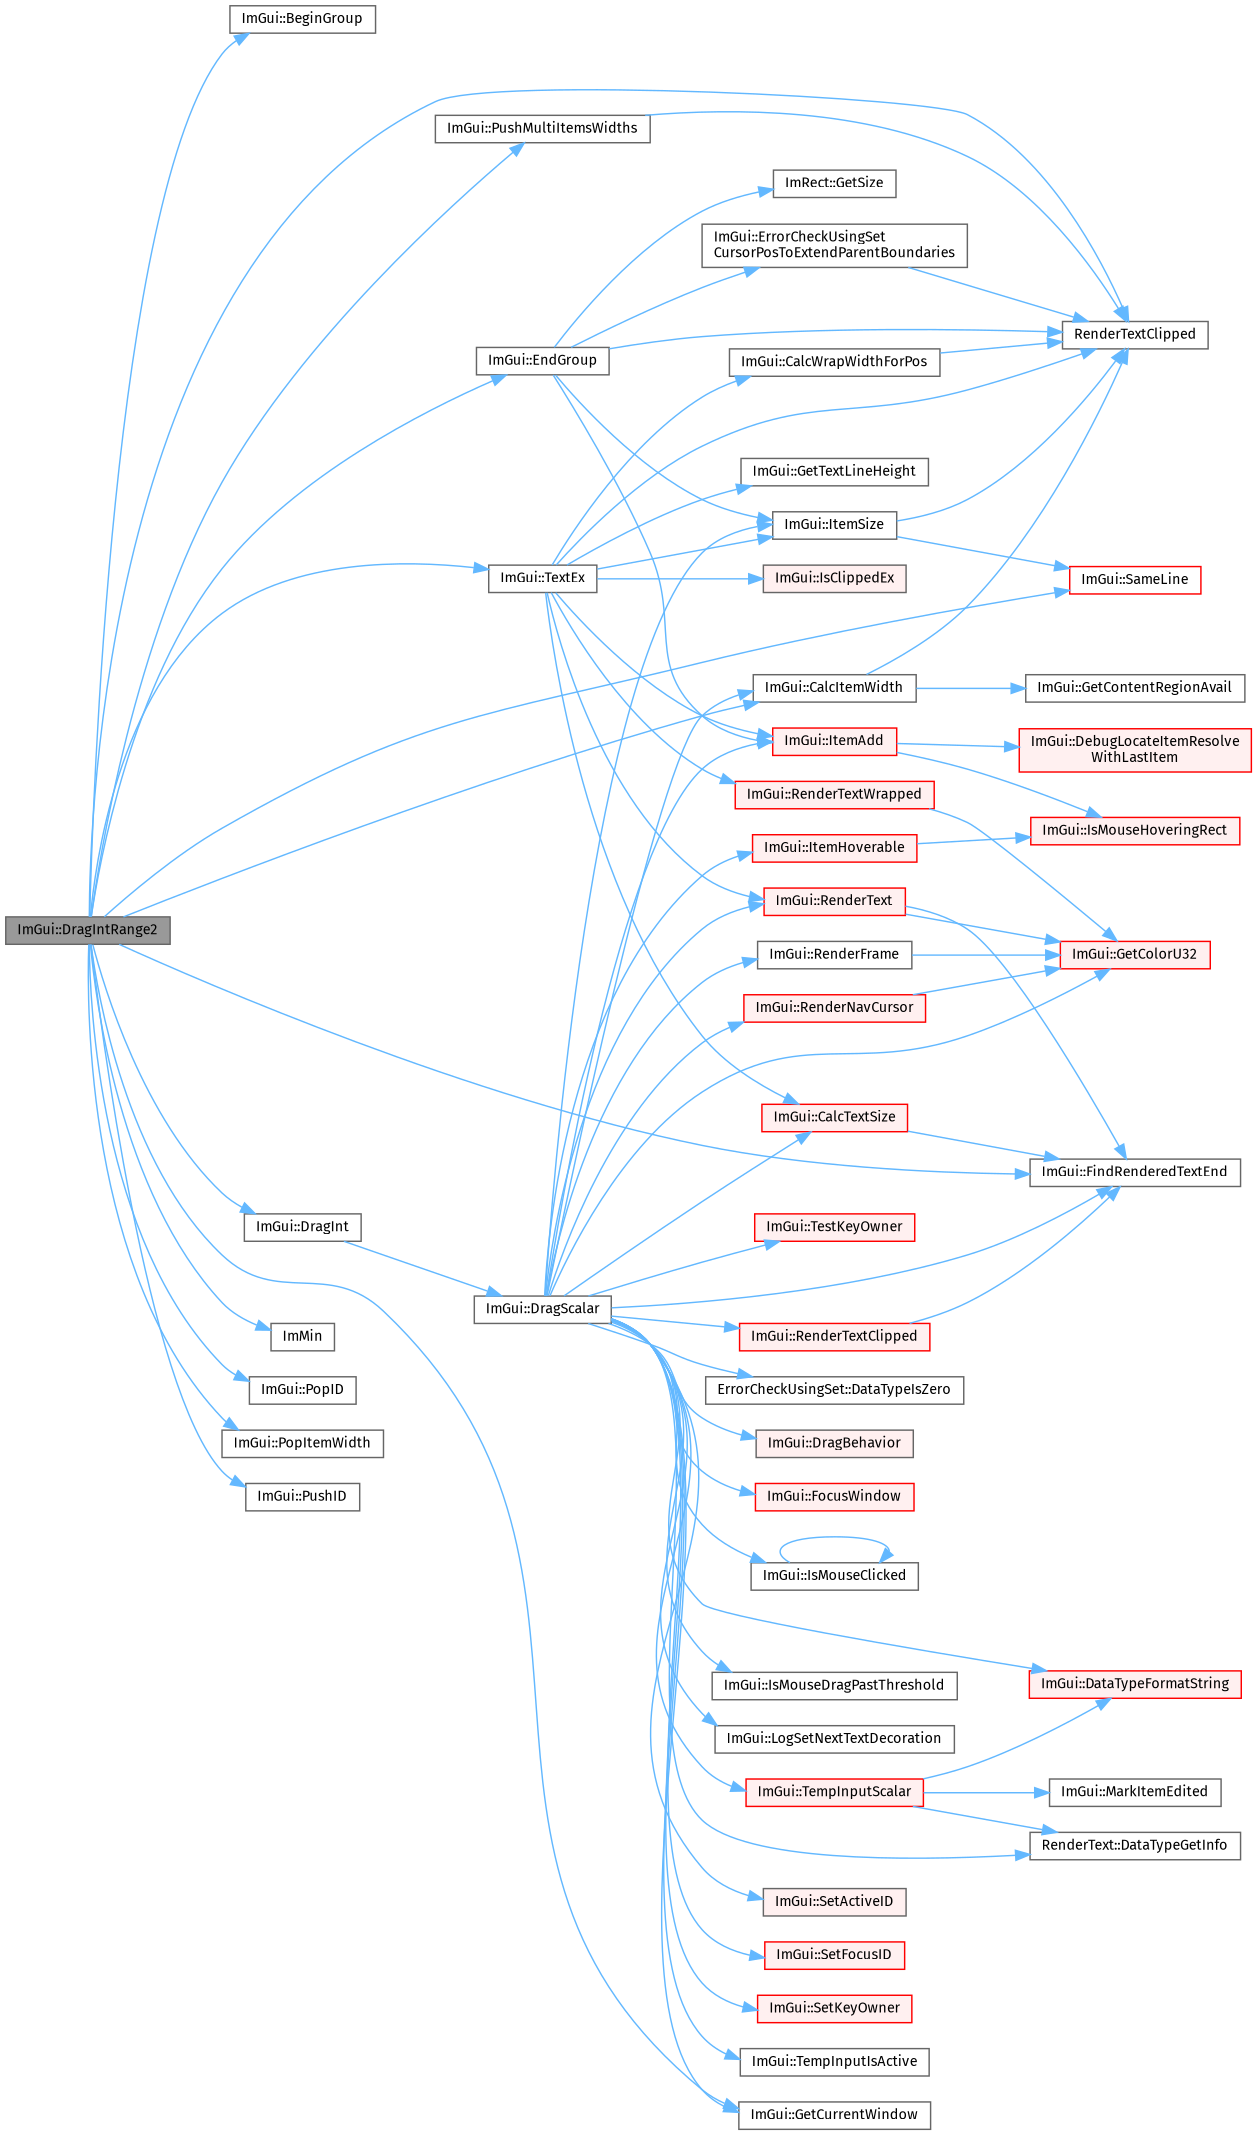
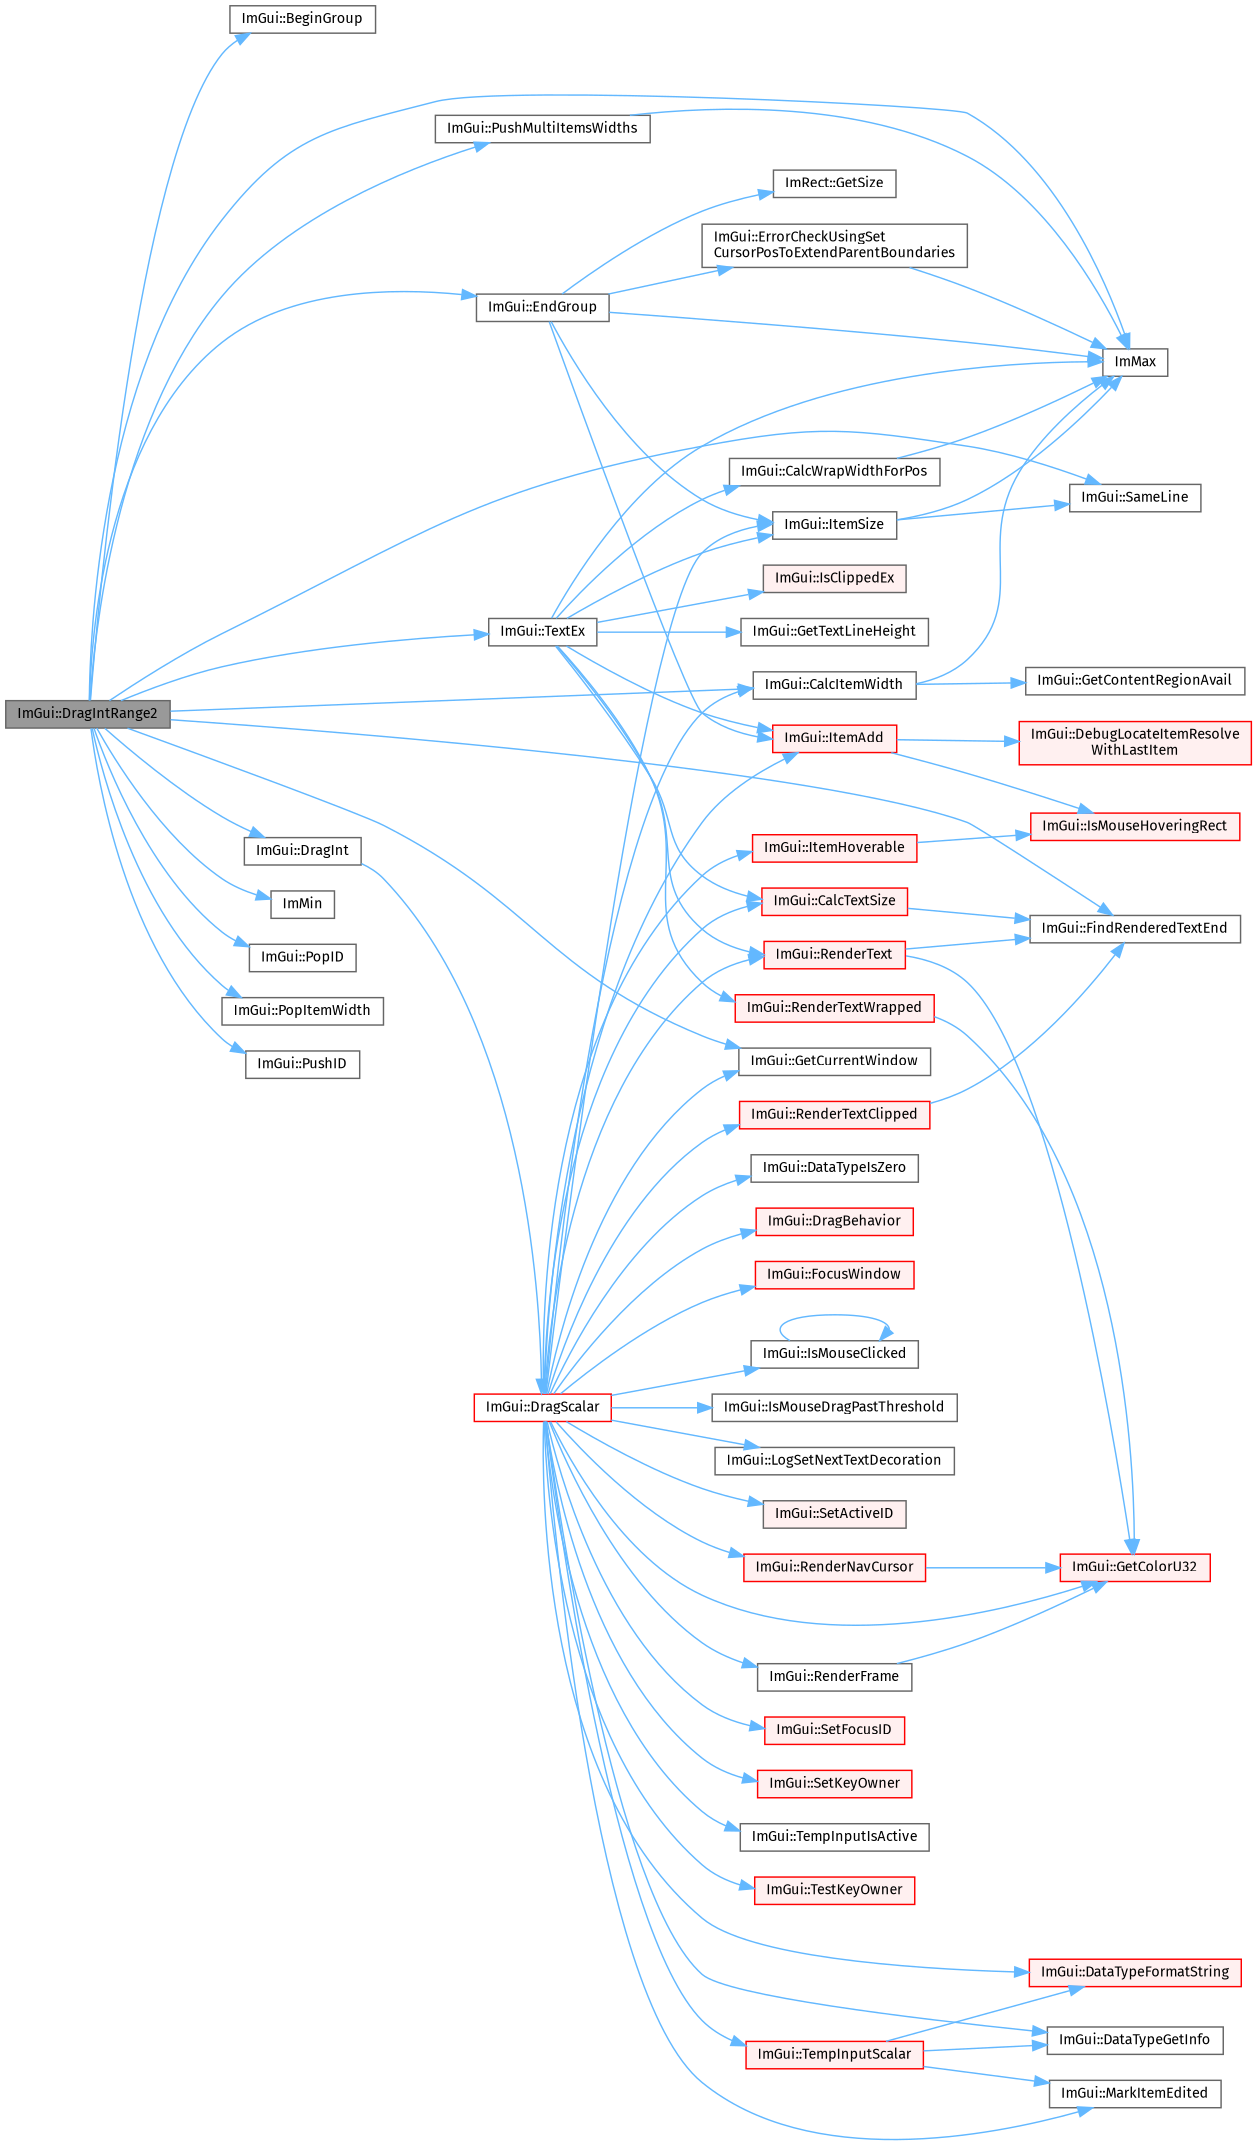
  digraph {
    fontname="Fira Sans"
    rankdir=LR
    node [color=grey40 fillcolor=white fontname="Fira Sans" fontsize=10 shape=box style=filled]
    edge [color=steelblue1 fontname="Fira Sans" fontsize=10 labelfontname=Helvetica labelfontsize=10 style=solid]
    n1 [color=gray40 fillcolor=grey60 fontcolor=black height=0.2 label="ImGui::DragIntRange2" width=0.4]
    n2 [height=0.2 label="ImGui::BeginGroup" width=0.4]
    n3 [height=0.2 label="ImGui::CalcItemWidth" width=0.4]
-   n4 [height=0.2 label=RenderTextClipped width=0.4]
+   n4 [height=0.2 label=ImMax width=0.4]
    n5 [height=0.2 label="ImGui::DragInt" width=0.4]
    n6 [height=0.2 label="ImGui::FindRenderedTextEnd" width=0.4]
    n7 [height=0.2 label="ImGui::GetCurrentWindow" width=0.4]
-   n8 [color=red height=0.2 label="ImGui::SameLine" width=0.4]
+   n8 [height=0.2 label="ImGui::SameLine" width=0.4]
    n9 [height=0.2 label="ImGui::EndGroup" width=0.4]
    n10 [height=0.2 label=ImMin width=0.4]
    n11 [height=0.2 label="ImGui::PopID" width=0.4]
    n12 [height=0.2 label="ImGui::PopItemWidth" width=0.4]
    n13 [height=0.2 label="ImGui::PushID" width=0.4]
    n14 [height=0.2 label="ImGui::PushMultiItemsWidths" width=0.4]
    n15 [height=0.2 label="ImGui::TextEx" width=0.4]
    n16 [height=0.2 label="ImGui::GetContentRegionAvail" width=0.4]
-   n17 [height=0.2 label="ImGui::DragScalar" width=0.4]
+   n17 [color=red height=0.2 label="ImGui::DragScalar" width=0.4]
    n18 [color=red fillcolor="#FFF0F0" height=0.2 label="ImGui::ItemAdd" width=0.4]
    n19 [height=0.2 label="ImGui::ItemSize" width=0.4]
    n20 [height=0.2 label="ImGui::ErrorCheckUsingSet\lCursorPosToExtendParentBoundaries" width=0.4]
    n21 [height=0.2 label="ImRect::GetSize" width=0.4]
    n22 [color=red fillcolor="#FFF0F0" height=0.2 label="ImGui::CalcTextSize" width=0.4]
    n23 [color=red fillcolor="#FFF0F0" height=0.2 label="ImGui::RenderText" width=0.4]
    n24 [height=0.2 label="ImGui::CalcWrapWidthForPos" width=0.4]
    n25 [height=0.2 label="ImGui::GetTextLineHeight" width=0.4]
    n26 [fillcolor="#FFF0F0" height=0.2 label="ImGui::IsClippedEx" width=0.4]
    n27 [color=red fillcolor="#FFF0F0" height=0.2 label="ImGui::RenderTextWrapped" width=0.4]
    n28 [color=red fillcolor="#FFF0F0" height=0.2 label="ImGui::DataTypeFormatString" width=0.4]
-   n29 [height=0.2 label="RenderText::DataTypeGetInfo" width=0.4]
-   n30 [height=0.2 label="ErrorCheckUsingSet::DataTypeIsZero" width=0.4]
-   n31 [fillcolor="#FFF0F0" height=0.2 label="ImGui::DragBehavior" width=0.4]
+   n29 [height=0.2 label="ImGui::DataTypeGetInfo" width=0.4]
+   n30 [height=0.2 label="ImGui::DataTypeIsZero" width=0.4]
+   n31 [color=red fillcolor="#FFF0F0" height=0.2 label="ImGui::DragBehavior" width=0.4]
    n32 [color=red fillcolor="#FFF0F0" height=0.2 label="ImGui::FocusWindow" width=0.4]
    n33 [color=red fillcolor="#FFF0F0" height=0.2 label="ImGui::GetColorU32" width=0.4]
    n34 [height=0.2 label="ImGui::IsMouseClicked" width=0.4]
    n35 [height=0.2 label="ImGui::IsMouseDragPastThreshold" width=0.4]
    n36 [color=red fillcolor="#FFF0F0" height=0.2 label="ImGui::ItemHoverable" width=0.4]
    n37 [height=0.2 label="ImGui::LogSetNextTextDecoration" width=0.4]
    n38 [height=0.2 label="ImGui::MarkItemEdited" width=0.4]
    n39 [height=0.2 label="ImGui::RenderFrame" width=0.4]
    n40 [color=red fillcolor="#FFF0F0" height=0.2 label="ImGui::RenderNavCursor" width=0.4]
    n41 [color=red fillcolor="#FFF0F0" height=0.2 label="ImGui::RenderTextClipped" width=0.4]
    n42 [fillcolor="#FFF0F0" height=0.2 label="ImGui::SetActiveID" width=0.4]
    n43 [color=red fillcolor="#FFF0F0" height=0.2 label="ImGui::SetFocusID" width=0.4]
    n44 [color=red fillcolor="#FFF0F0" height=0.2 label="ImGui::SetKeyOwner" width=0.4]
    n45 [height=0.2 label="ImGui::TempInputIsActive" width=0.4]
    n46 [color=red fillcolor="#FFF0F0" height=0.2 label="ImGui::TempInputScalar" width=0.4]
    n47 [color=red fillcolor="#FFF0F0" height=0.2 label="ImGui::TestKeyOwner" width=0.4]
    n48 [color=red fillcolor="#FFF0F0" height=0.2 label="ImGui::DebugLocateItemResolve\lWithLastItem" width=0.4]
    n49 [color=red fillcolor="#FFF0F0" height=0.2 label="ImGui::IsMouseHoveringRect" width=0.4]
    n1 -> n2
    n1 -> n3
    n1 -> n4
    n1 -> n5
    n1 -> n6
    n1 -> n7
    n1 -> n8
    n1 -> n9
    n1 -> n10
    n1 -> n11
    n1 -> n12
    n1 -> n13
    n1 -> n14
    n1 -> n15
    n3 -> n4
    n3 -> n16
    n5 -> n17
    n9 -> n4
    n9 -> n18
    n9 -> n19
    n9 -> n20
    n9 -> n21
    n14 -> n4
    n15 -> n4
    n15 -> n18
    n15 -> n19
    n15 -> n22
    n15 -> n23
    n15 -> n24
    n15 -> n25
    n15 -> n26
    n15 -> n27
    n17 -> n3
    n17 -> n7
    n17 -> n18
    n17 -> n19
    n17 -> n22
    n17 -> n23
    n17 -> n28
    n17 -> n29
    n17 -> n30
    n17 -> n31
    n17 -> n32
    n17 -> n33
    n17 -> n34
    n17 -> n35
    n17 -> n36
    n17 -> n37
-   n17 -> n6
+   n17 -> n38
    n17 -> n39
    n17 -> n40
    n17 -> n41
    n17 -> n42
    n17 -> n43
    n17 -> n44
    n17 -> n45
    n17 -> n46
    n17 -> n47
    n18 -> n48
    n18 -> n49
    n19 -> n4
    n19 -> n8
    n20 -> n4
    n22 -> n6
    n23 -> n6
    n23 -> n33
    n24 -> n4
    n27 -> n33
    n34 -> n34
    n36 -> n49
    n39 -> n33
    n40 -> n33
    n41 -> n6
    n46 -> n28
    n46 -> n29
    n46 -> n38
  }
